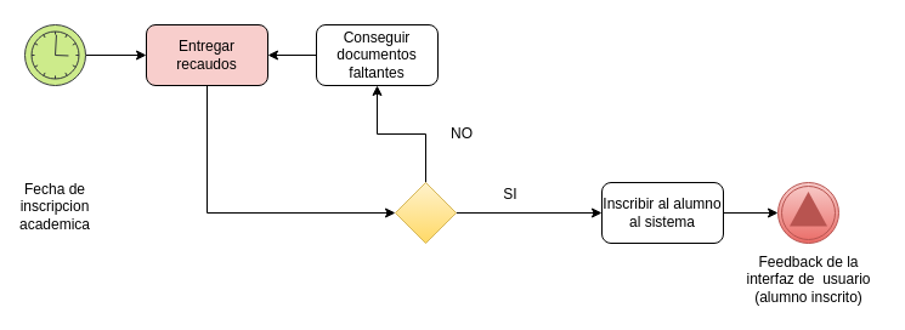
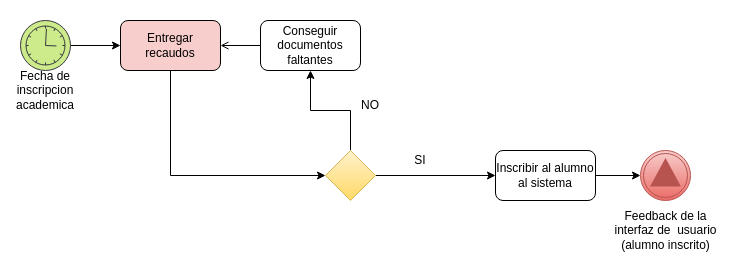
  <mxCell id="0" />
  <mxCell id="1" parent="0" />
  <mxCell id="2" style="edgeStyle=orthogonalEdgeStyle;rounded=0;orthogonalLoop=1;jettySize=auto;html=1;entryX=0;entryY=0.5;entryDx=0;entryDy=0;" edge="1" parent="1" source="3" target="5"><mxGeometry relative="1" as="geometry" /></mxCell>
  <mxCell id="3" value="" style="points=[[0.145,0.145,0],[0.5,0,0],[0.855,0.145,0],[1,0.5,0],[0.855,0.855,0],[0.5,1,0],[0.145,0.855,0],[0,0.5,0]];shape=mxgraph.bpmn.event;html=1;verticalLabelPosition=bottom;labelBackgroundColor=#ffffff;verticalAlign=top;align=center;perimeter=ellipsePerimeter;outlineConnect=0;aspect=fixed;outline=standard;symbol=timer;fillColor=#cdeb8b;strokeColor=#36393d;" vertex="1" parent="1"><mxGeometry x="20" y="20" width="50" height="50" as="geometry" /></mxCell>
  <mxCell id="4" style="edgeStyle=orthogonalEdgeStyle;rounded=0;orthogonalLoop=1;jettySize=auto;html=1;entryX=0;entryY=0.5;entryDx=0;entryDy=0;" edge="1" parent="1" source="5" target="10"><mxGeometry relative="1" as="geometry"><Array as="points"><mxPoint x="170" y="175" /></Array></mxGeometry></mxCell>
  <mxCell id="5" value="Entregar recaudos" style="rounded=1;whiteSpace=wrap;html=1;fillColor=#f8cecc;" vertex="1" parent="1"><mxGeometry x="120" y="20" width="100" height="50" as="geometry" /></mxCell>
- <mxCell id="6" style="edgeStyle=orthogonalEdgeStyle;rounded=0;orthogonalLoop=1;jettySize=auto;html=1;" edge="1" parent="1" source="7" target="5"><mxGeometry relative="1" as="geometry" /></mxCell>
+ <mxCell id="6" style="edgeStyle=orthogonalEdgeStyle;rounded=0;orthogonalLoop=1;jettySize=auto;html=1;endArrow=open;" edge="1" parent="1" source="7" target="5"><mxGeometry relative="1" as="geometry" /></mxCell>
  <mxCell id="7" value="Conseguir documentos faltantes" style="rounded=1;whiteSpace=wrap;html=1;" vertex="1" parent="1"><mxGeometry x="260" y="20" width="100" height="50" as="geometry" /></mxCell>
  <mxCell id="8" style="edgeStyle=orthogonalEdgeStyle;rounded=0;orthogonalLoop=1;jettySize=auto;html=1;entryX=0.5;entryY=1;entryDx=0;entryDy=0;" edge="1" parent="1" source="10" target="7"><mxGeometry relative="1" as="geometry" /></mxCell>
  <mxCell id="9" style="edgeStyle=orthogonalEdgeStyle;rounded=0;orthogonalLoop=1;jettySize=auto;html=1;" edge="1" parent="1" source="10" target="12"><mxGeometry relative="1" as="geometry" /></mxCell>
  <mxCell id="10" value="" style="rhombus;whiteSpace=wrap;html=1;gradientColor=#ffd966;fillColor=#fff2cc;strokeColor=#d6b656;" vertex="1" parent="1"><mxGeometry x="325" y="150" width="50" height="50" as="geometry" /></mxCell>
  <mxCell id="11" style="edgeStyle=orthogonalEdgeStyle;rounded=0;orthogonalLoop=1;jettySize=auto;html=1;" edge="1" parent="1" source="12" target="13"><mxGeometry relative="1" as="geometry" /></mxCell>
  <mxCell id="12" value="Inscribir al alumno al sistema" style="rounded=1;whiteSpace=wrap;html=1;" vertex="1" parent="1"><mxGeometry x="495" y="150" width="100" height="50" as="geometry" /></mxCell>
  <mxCell id="13" value="" style="points=[[0.145,0.145,0],[0.5,0,0],[0.855,0.145,0],[1,0.5,0],[0.855,0.855,0],[0.5,1,0],[0.145,0.855,0],[0,0.5,0]];shape=mxgraph.bpmn.event;html=1;verticalLabelPosition=bottom;labelBackgroundColor=#ffffff;verticalAlign=top;align=center;perimeter=ellipsePerimeter;outlineConnect=0;aspect=fixed;outline=throwing;symbol=signal;gradientColor=#ea6b66;fillColor=#f8cecc;strokeColor=#b85450;" vertex="1" parent="1"><mxGeometry x="640" y="150" width="50" height="50" as="geometry" /></mxCell>
- <mxCell id="14" value="Fecha de inscripcion academica&lt;br&gt;" style="text;html=1;strokeColor=none;fillColor=none;align=center;verticalAlign=middle;whiteSpace=wrap;rounded=0;" vertex="1" parent="1"><mxGeometry x="25" y="160" width="40" height="20" as="geometry" /></mxCell>
+ <mxCell id="14" value="Fecha de inscripcion academica&lt;br&gt;" style="text;html=1;strokeColor=none;fillColor=none;align=center;verticalAlign=middle;whiteSpace=wrap;rounded=0;" vertex="1" parent="1"><mxGeometry x="25" y="80" width="40" height="20" as="geometry" /></mxCell>
  <mxCell id="15" value="Feedback de la interfaz de&amp;nbsp; usuario (alumno inscrito)" style="text;html=1;strokeColor=none;fillColor=none;align=center;verticalAlign=middle;whiteSpace=wrap;rounded=0;" vertex="1" parent="1"><mxGeometry x="607.5" y="210" width="115" height="40" as="geometry" /></mxCell>
- <mxCell id="16" value="NO" style="text;html=1;strokeColor=none;fillColor=none;align=center;verticalAlign=middle;whiteSpace=wrap;rounded=0;" vertex="1" parent="1"><mxGeometry x="360" y="100" width="40" height="20" as="geometry" /></mxCell>
+ <mxCell id="16" value="NO" style="text;html=1;strokeColor=none;fillColor=none;align=center;verticalAlign=middle;whiteSpace=wrap;rounded=0;" vertex="1" parent="1"><mxGeometry x="350" y="95" width="40" height="20" as="geometry" /></mxCell>
  <mxCell id="17" value="SI" style="text;html=1;strokeColor=none;fillColor=none;align=center;verticalAlign=middle;whiteSpace=wrap;rounded=0;" vertex="1" parent="1"><mxGeometry x="400" y="150" width="40" height="20" as="geometry" /></mxCell>
